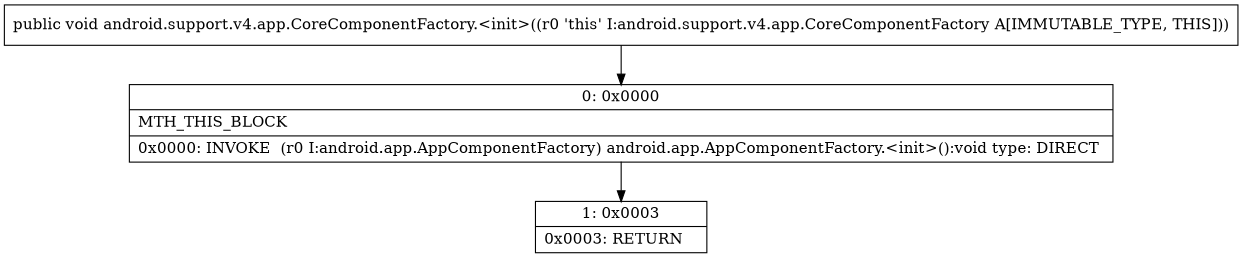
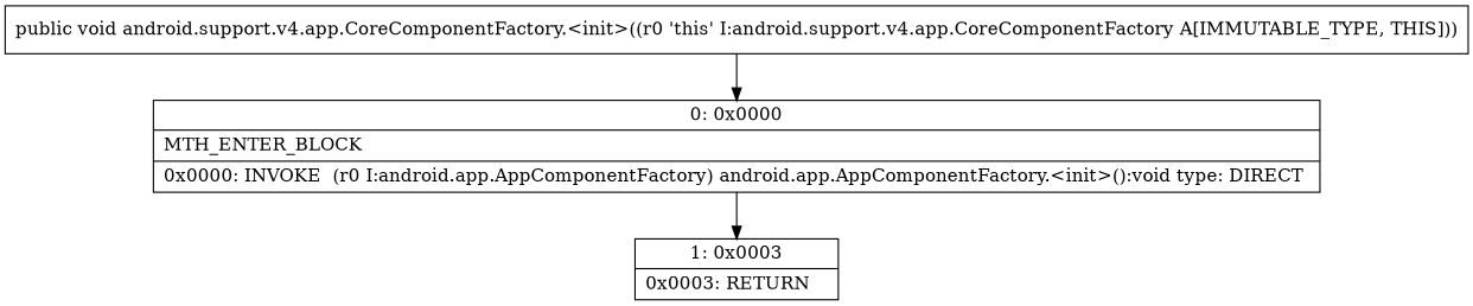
  digraph {
    node [shape=record]
-   n1 [label="{0\:\ 0x0000|MTH_THIS_BLOCK\l|0x0000: INVOKE  (r0 I:android.app.AppComponentFactory) android.app.AppComponentFactory.\<init\>():void type: DIRECT \l}"]
+   n1 [label="{0\:\ 0x0000|MTH_ENTER_BLOCK\l|0x0000: INVOKE  (r0 I:android.app.AppComponentFactory) android.app.AppComponentFactory.\<init\>():void type: DIRECT \l}"]
    n2 [label="{1\:\ 0x0003|0x0003: RETURN   \l}"]
    n3 [label="{public void android.support.v4.app.CoreComponentFactory.\<init\>((r0 'this' I:android.support.v4.app.CoreComponentFactory A[IMMUTABLE_TYPE, THIS])) }"]
    n1 -> n2
    n3 -> n1
  }
